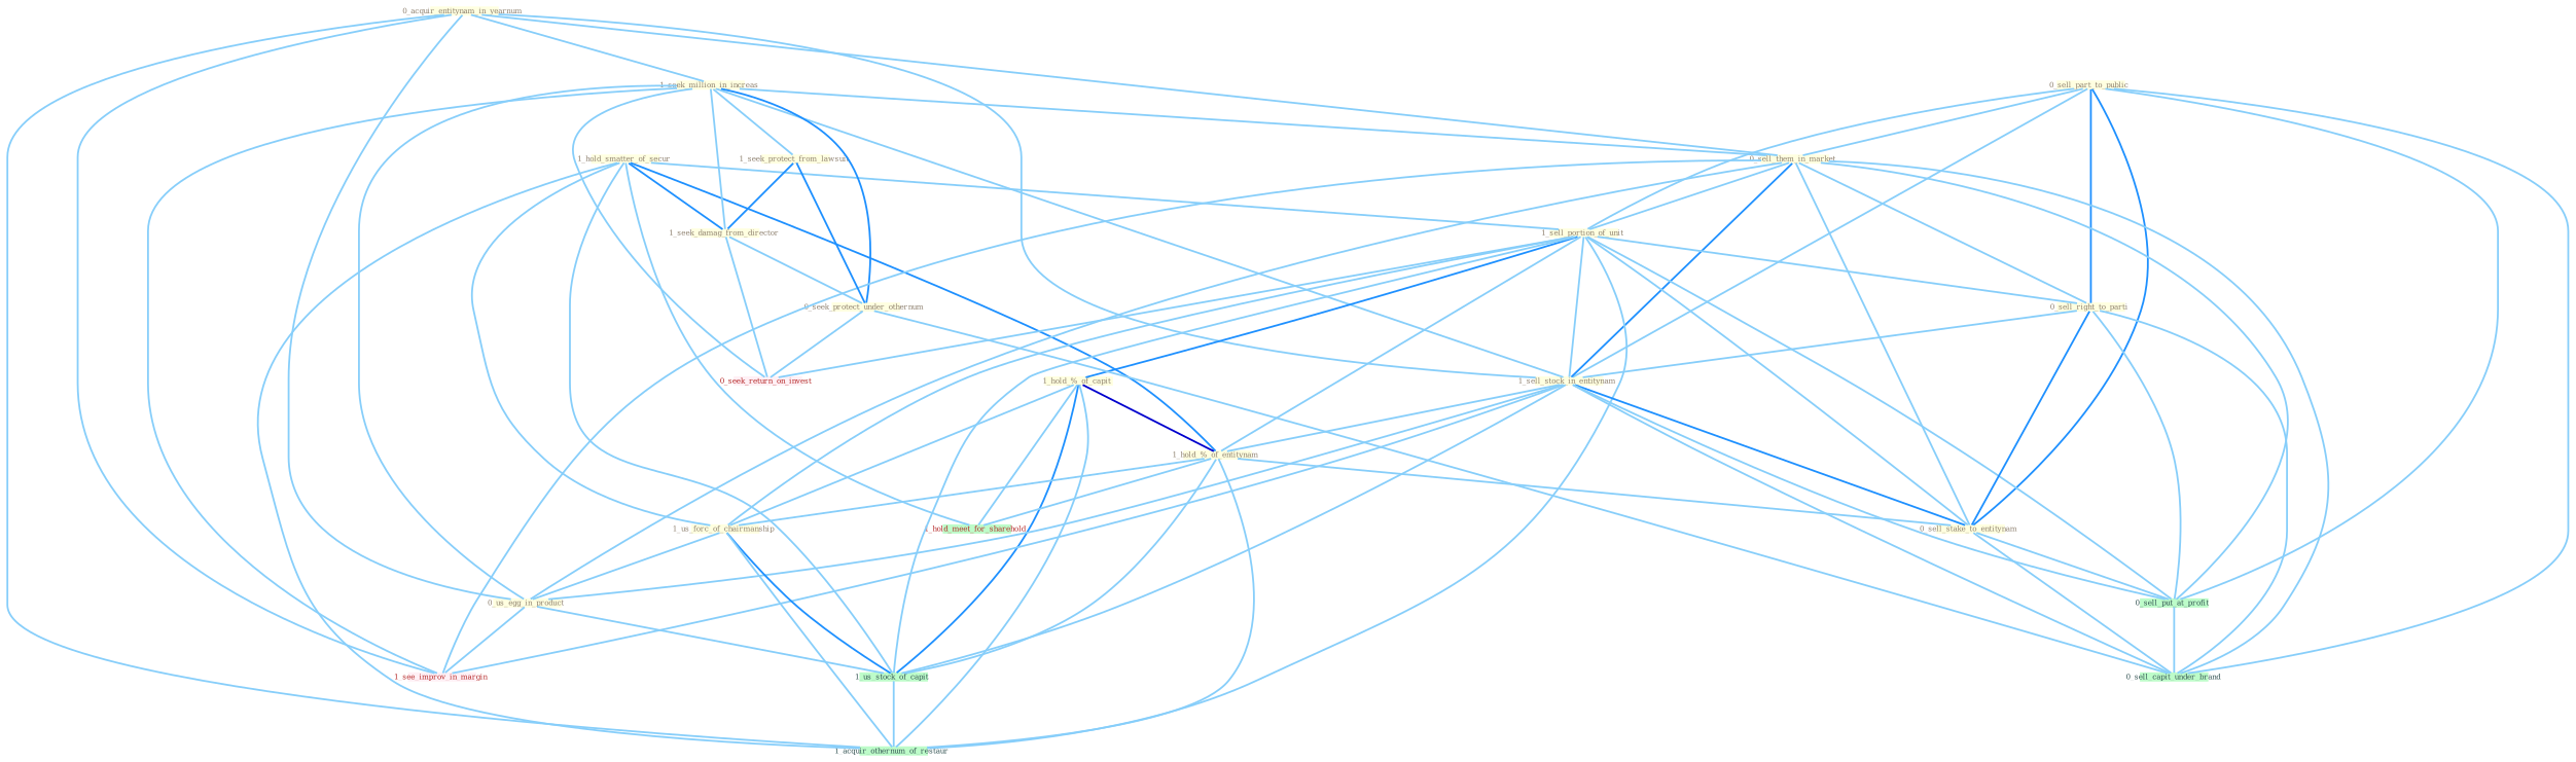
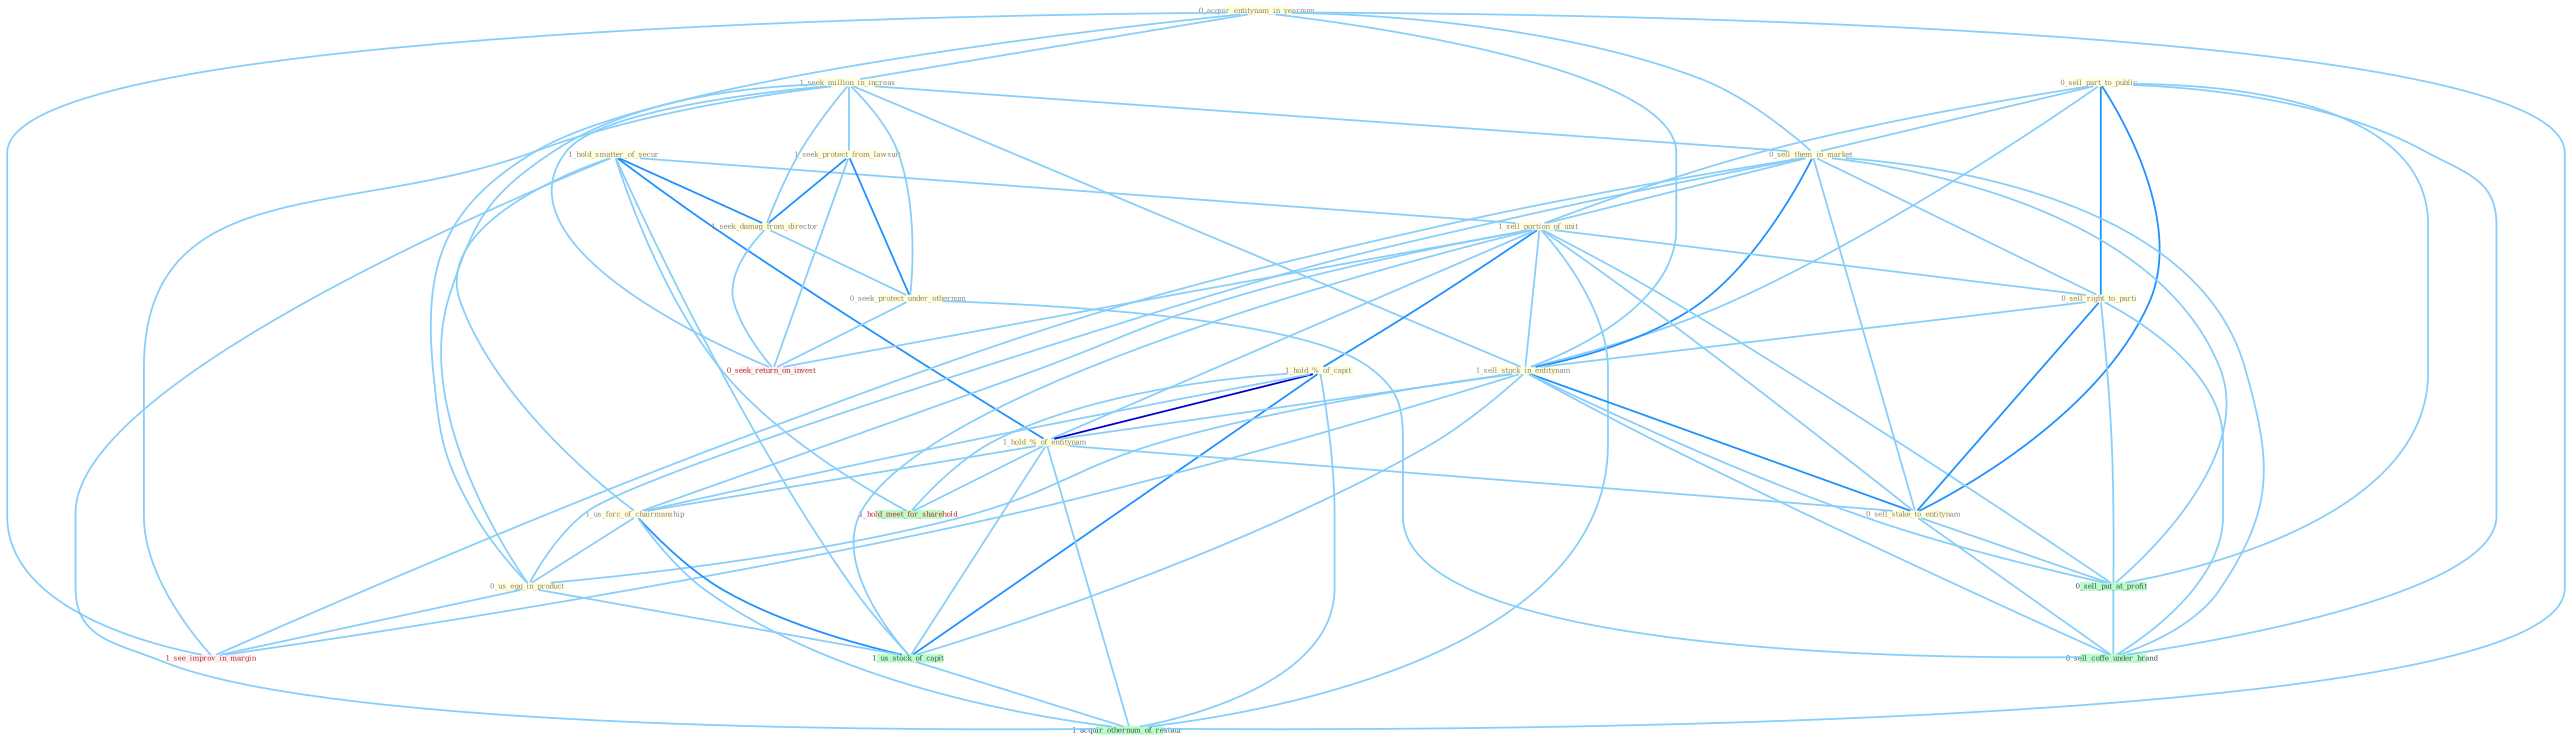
  graph {
    node [color="#ffffe0" fixedsize=true fontcolor="#8b7d6b" fontsize=4 shape=polygon style=filled]
    edge [color="#87cefa" w=1]
    "1_hold_smatter_of_secur " [height=.06 width=.5]
    "0_acquir_entitynam_in_yearnum " [height=.06 width=.5]
    "1_seek_million_in_increas " [height=.06 width=.5]
    "0_sell_part_to_public " [height=.06 width=.5]
    "0_sell_them_in_market " [height=.06 width=.5]
    "1_sell_portion_of_unit " [height=.06 width=.5]
    "0_sell_right_to_parti " [height=.06 width=.5]
    "1_seek_protect_from_lawsuit " [height=.06 width=.5]
    "1_hold_%_of_capit " [height=.06 width=.5]
    "1_sell_stock_in_entitynam " [height=.06 width=.5]
    "1_hold_%_of_entitynam " [height=.06 width=.5]
    "1_seek_damag_from_director " [height=.06 width=.5]
    "1_us_forc_of_chairmanship " [height=.06 width=.5]
    "0_seek_protect_under_othernum " [height=.06 width=.5]
    "0_sell_stake_to_entitynam " [height=.06 width=.5]
    "0_us_egg_in_product " [height=.06 width=.5]
    "0_seek_return_on_invest " [color="#fff0f5" fontcolor="#b22222" height=.06 width=.5]
    "1_see_improv_in_margin " [color="#fff0f5" fontcolor="#b22222" height=.06 width=.5]
    "1_us_stock_of_capit " [color="#BDFCC9" fontcolor="#2f4f4f" height=.06 width=.5]
    "1_hold_meet_for_sharehold " [color="#BDFCC9" fontcolor="#b22222" height=.06 width=.5]
    "1_acquir_othernum_of_restaur " [color="#BDFCC9" fontcolor="#2f4f4f" height=.06 width=.5]
    "0_sell_put_at_profit " [color="#BDFCC9" fontcolor="#2f4f4f" height=.06 width=.5]
-   "0_sell_coffe_under_brand " [color="#BDFCC9" fontcolor="#2f4f4f" height=.06 width=.5 label="0_sell_capit_under_brand"]
+   "0_sell_coffe_under_brand " [color="#BDFCC9" fontcolor="#2f4f4f" height=.06 width=.5]
    subgraph sub_1 {
      "1_hold_smatter_of_secur "
      "0_acquir_entitynam_in_yearnum "
      "1_seek_million_in_increas "
      "0_sell_part_to_public "
      "0_sell_them_in_market "
      "1_sell_portion_of_unit "
      "0_sell_right_to_parti "
      "1_seek_protect_from_lawsuit "
      "1_hold_%_of_capit "
      "1_sell_stock_in_entitynam "
      "1_hold_%_of_entitynam "
      "1_seek_damag_from_director "
      "1_us_forc_of_chairmanship "
      "0_seek_protect_under_othernum "
      "0_sell_stake_to_entitynam "
      "0_us_egg_in_product "
    }
    subgraph sub_2 {
      "0_seek_return_on_invest "
      "1_see_improv_in_margin "
    }
    "1_hold_smatter_of_secur " -- "1_sell_portion_of_unit "
    "1_hold_smatter_of_secur " -- "1_hold_%_of_entitynam " [color="#1e90ff" w=2]
    "1_hold_smatter_of_secur " -- "1_seek_damag_from_director " [color="#1e90ff" w=2]
    "1_hold_smatter_of_secur " -- "1_us_forc_of_chairmanship "
    "1_hold_smatter_of_secur " -- "1_us_stock_of_capit "
    "1_hold_smatter_of_secur " -- "1_hold_meet_for_sharehold "
    "1_hold_smatter_of_secur " -- "1_acquir_othernum_of_restaur "
    "0_acquir_entitynam_in_yearnum " -- "1_seek_million_in_increas "
    "0_acquir_entitynam_in_yearnum " -- "0_sell_them_in_market "
    "0_acquir_entitynam_in_yearnum " -- "1_sell_stock_in_entitynam "
    "0_acquir_entitynam_in_yearnum " -- "0_us_egg_in_product "
    "0_acquir_entitynam_in_yearnum " -- "1_see_improv_in_margin "
    "0_acquir_entitynam_in_yearnum " -- "1_acquir_othernum_of_restaur "
    "1_seek_million_in_increas " -- "0_sell_them_in_market "
    "1_seek_million_in_increas " -- "1_seek_protect_from_lawsuit "
    "1_seek_million_in_increas " -- "1_sell_stock_in_entitynam "
    "1_seek_million_in_increas " -- "1_seek_damag_from_director "
-   "1_seek_million_in_increas " -- "0_seek_protect_under_othernum " [color="#1e90ff"]
+   "1_seek_million_in_increas " -- "0_seek_protect_under_othernum "
    "1_seek_million_in_increas " -- "0_us_egg_in_product "
    "1_seek_million_in_increas " -- "0_seek_return_on_invest "
    "1_seek_million_in_increas " -- "1_see_improv_in_margin "
    "0_sell_part_to_public " -- "0_sell_them_in_market "
    "0_sell_part_to_public " -- "1_sell_portion_of_unit "
    "0_sell_part_to_public " -- "0_sell_right_to_parti " [color="#1e90ff" w=2]
    "0_sell_part_to_public " -- "1_sell_stock_in_entitynam "
    "0_sell_part_to_public " -- "0_sell_stake_to_entitynam " [color="#1e90ff" w=2]
    "0_sell_part_to_public " -- "0_sell_put_at_profit "
    "0_sell_part_to_public " -- "0_sell_coffe_under_brand "
    "0_sell_them_in_market " -- "1_sell_portion_of_unit "
    "0_sell_them_in_market " -- "0_sell_right_to_parti "
    "0_sell_them_in_market " -- "1_sell_stock_in_entitynam " [color="#1e90ff" w=2]
    "0_sell_them_in_market " -- "0_sell_stake_to_entitynam "
    "0_sell_them_in_market " -- "0_us_egg_in_product "
    "0_sell_them_in_market " -- "1_see_improv_in_margin "
    "0_sell_them_in_market " -- "0_sell_put_at_profit "
    "0_sell_them_in_market " -- "0_sell_coffe_under_brand "
    "1_sell_portion_of_unit " -- "0_sell_right_to_parti "
    "1_sell_portion_of_unit " -- "1_hold_%_of_capit " [color="#1e90ff"]
    "1_sell_portion_of_unit " -- "1_sell_stock_in_entitynam "
    "1_sell_portion_of_unit " -- "1_hold_%_of_entitynam "
    "1_sell_portion_of_unit " -- "1_us_forc_of_chairmanship "
    "1_sell_portion_of_unit " -- "0_sell_stake_to_entitynam "
    "1_sell_portion_of_unit " -- "0_seek_return_on_invest "
    "1_sell_portion_of_unit " -- "1_us_stock_of_capit "
    "1_sell_portion_of_unit " -- "1_acquir_othernum_of_restaur "
    "1_sell_portion_of_unit " -- "0_sell_put_at_profit "
    "0_sell_right_to_parti " -- "1_sell_stock_in_entitynam "
    "0_sell_right_to_parti " -- "0_sell_stake_to_entitynam " [color="#1e90ff" w=2]
    "0_sell_right_to_parti " -- "0_sell_put_at_profit "
    "0_sell_right_to_parti " -- "0_sell_coffe_under_brand "
    "1_seek_protect_from_lawsuit " -- "1_seek_damag_from_director " [color="#1e90ff" w=2]
    "1_seek_protect_from_lawsuit " -- "0_seek_protect_under_othernum " [color="#1e90ff" w=2]
+   "1_seek_protect_from_lawsuit " -- "0_seek_return_on_invest "
    "1_hold_%_of_capit " -- "1_hold_%_of_entitynam " [color="#0000cd" w=3]
    "1_hold_%_of_capit " -- "1_us_forc_of_chairmanship "
    "1_hold_%_of_capit " -- "1_us_stock_of_capit " [color="#1e90ff" w=2]
    "1_hold_%_of_capit " -- "1_hold_meet_for_sharehold "
    "1_hold_%_of_capit " -- "1_acquir_othernum_of_restaur "
    "1_sell_stock_in_entitynam " -- "1_hold_%_of_entitynam "
    "1_sell_stock_in_entitynam " -- "0_sell_stake_to_entitynam " [color="#1e90ff" w=2]
    "1_sell_stock_in_entitynam " -- "0_us_egg_in_product "
    "1_sell_stock_in_entitynam " -- "1_see_improv_in_margin "
    "1_sell_stock_in_entitynam " -- "1_us_stock_of_capit "
    "1_sell_stock_in_entitynam " -- "0_sell_put_at_profit "
    "1_sell_stock_in_entitynam " -- "0_sell_coffe_under_brand "
    "1_hold_%_of_entitynam " -- "1_us_forc_of_chairmanship "
    "1_hold_%_of_entitynam " -- "0_sell_stake_to_entitynam "
    "1_hold_%_of_entitynam " -- "1_us_stock_of_capit "
    "1_hold_%_of_entitynam " -- "1_hold_meet_for_sharehold "
    "1_hold_%_of_entitynam " -- "1_acquir_othernum_of_restaur "
    "1_seek_damag_from_director " -- "0_seek_protect_under_othernum "
    "1_seek_damag_from_director " -- "0_seek_return_on_invest "
    "1_us_forc_of_chairmanship " -- "0_us_egg_in_product "
    "1_us_forc_of_chairmanship " -- "1_us_stock_of_capit " [color="#1e90ff" w=2]
    "1_us_forc_of_chairmanship " -- "1_acquir_othernum_of_restaur "
    "0_seek_protect_under_othernum " -- "0_seek_return_on_invest "
    "0_seek_protect_under_othernum " -- "0_sell_coffe_under_brand "
    "0_sell_stake_to_entitynam " -- "0_sell_put_at_profit "
    "0_sell_stake_to_entitynam " -- "0_sell_coffe_under_brand "
    "0_us_egg_in_product " -- "1_see_improv_in_margin "
    "0_us_egg_in_product " -- "1_us_stock_of_capit "
    "1_us_stock_of_capit " -- "1_acquir_othernum_of_restaur "
    "0_sell_put_at_profit " -- "0_sell_coffe_under_brand "
  }
